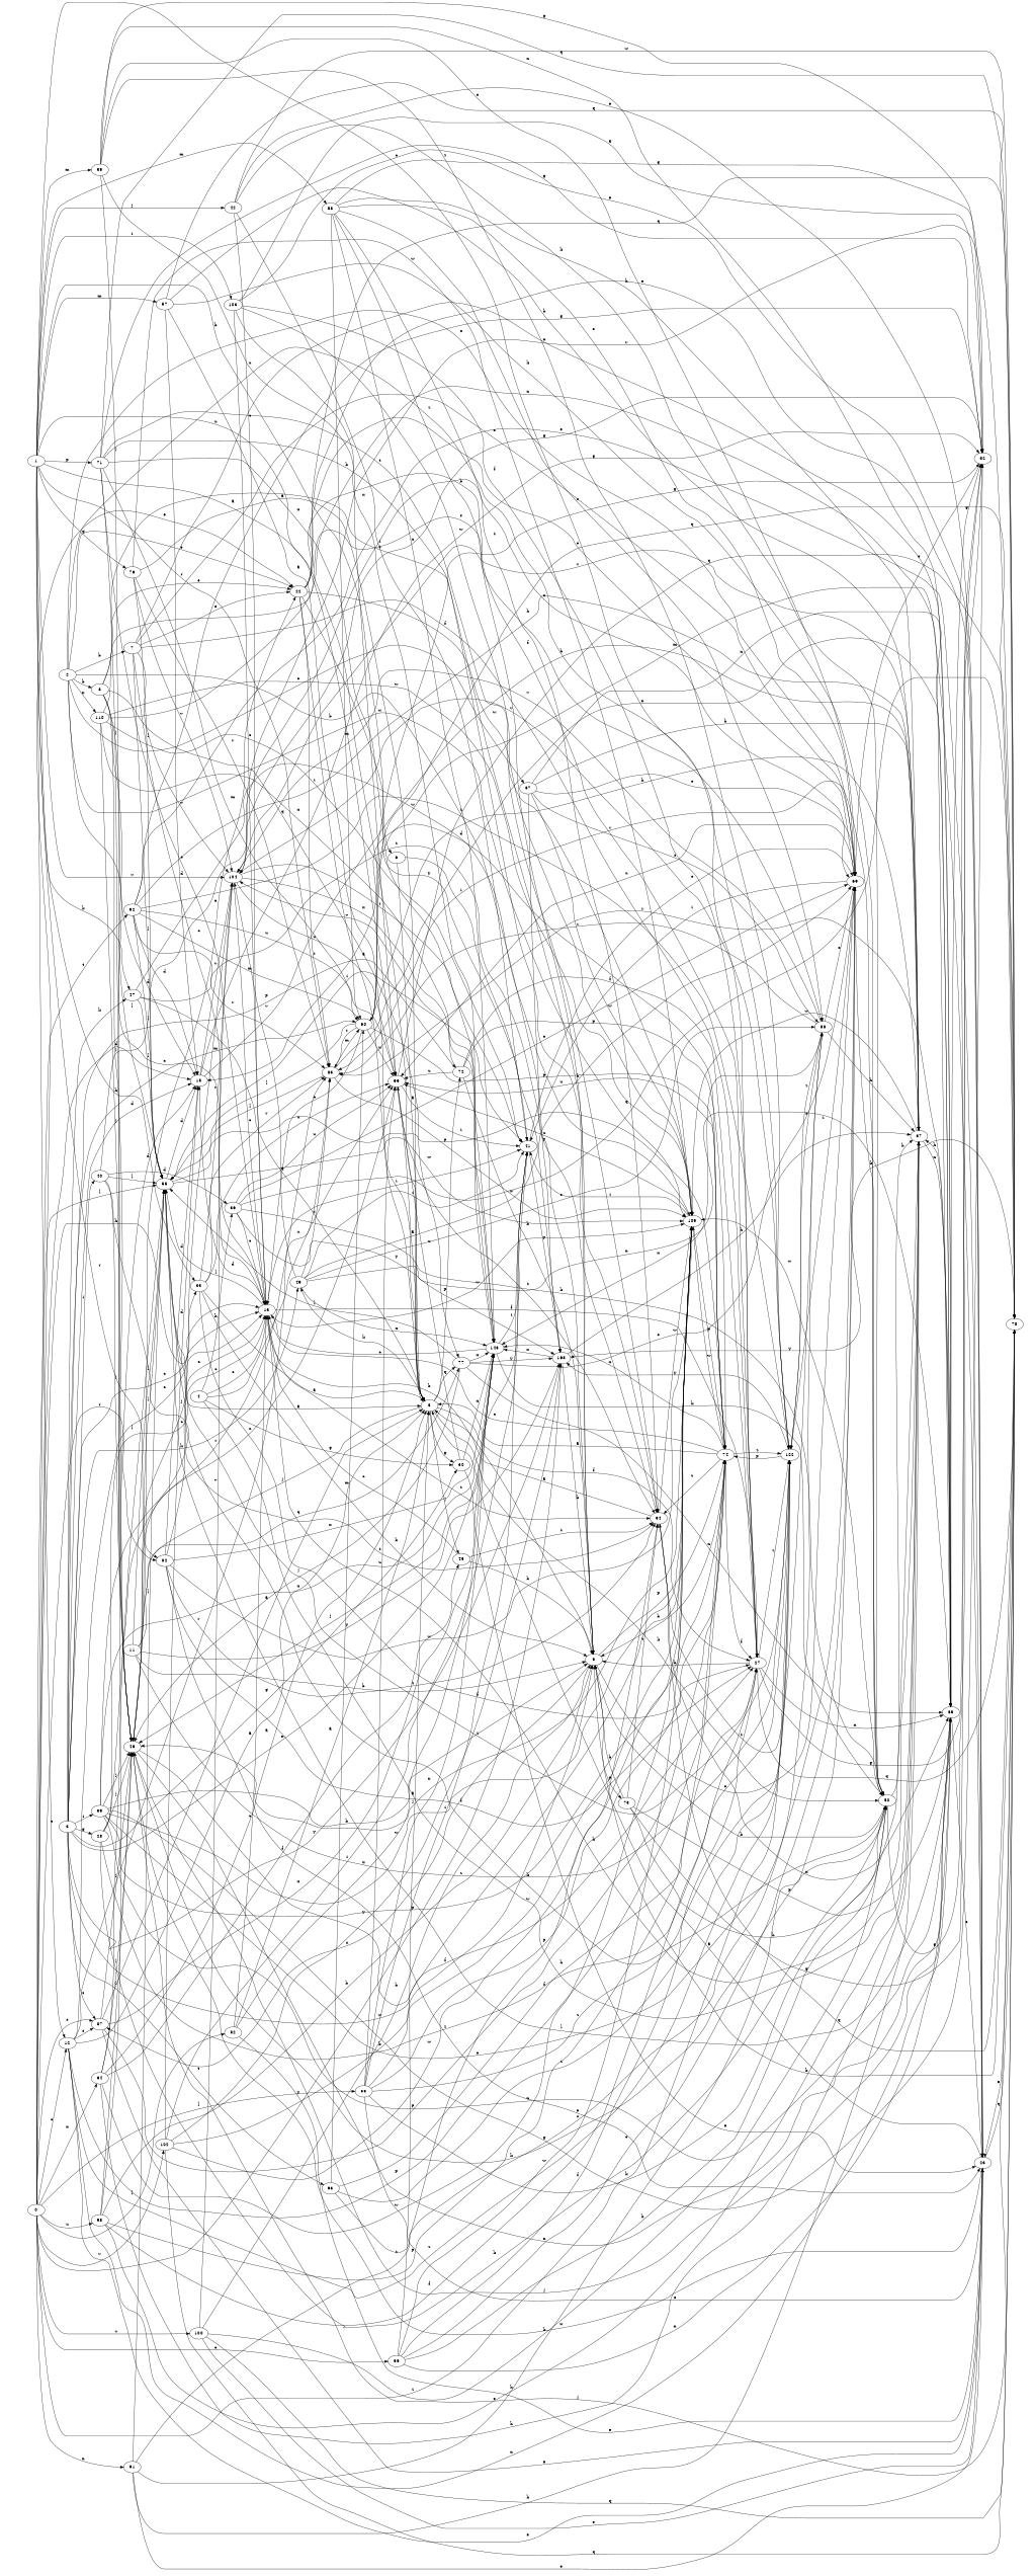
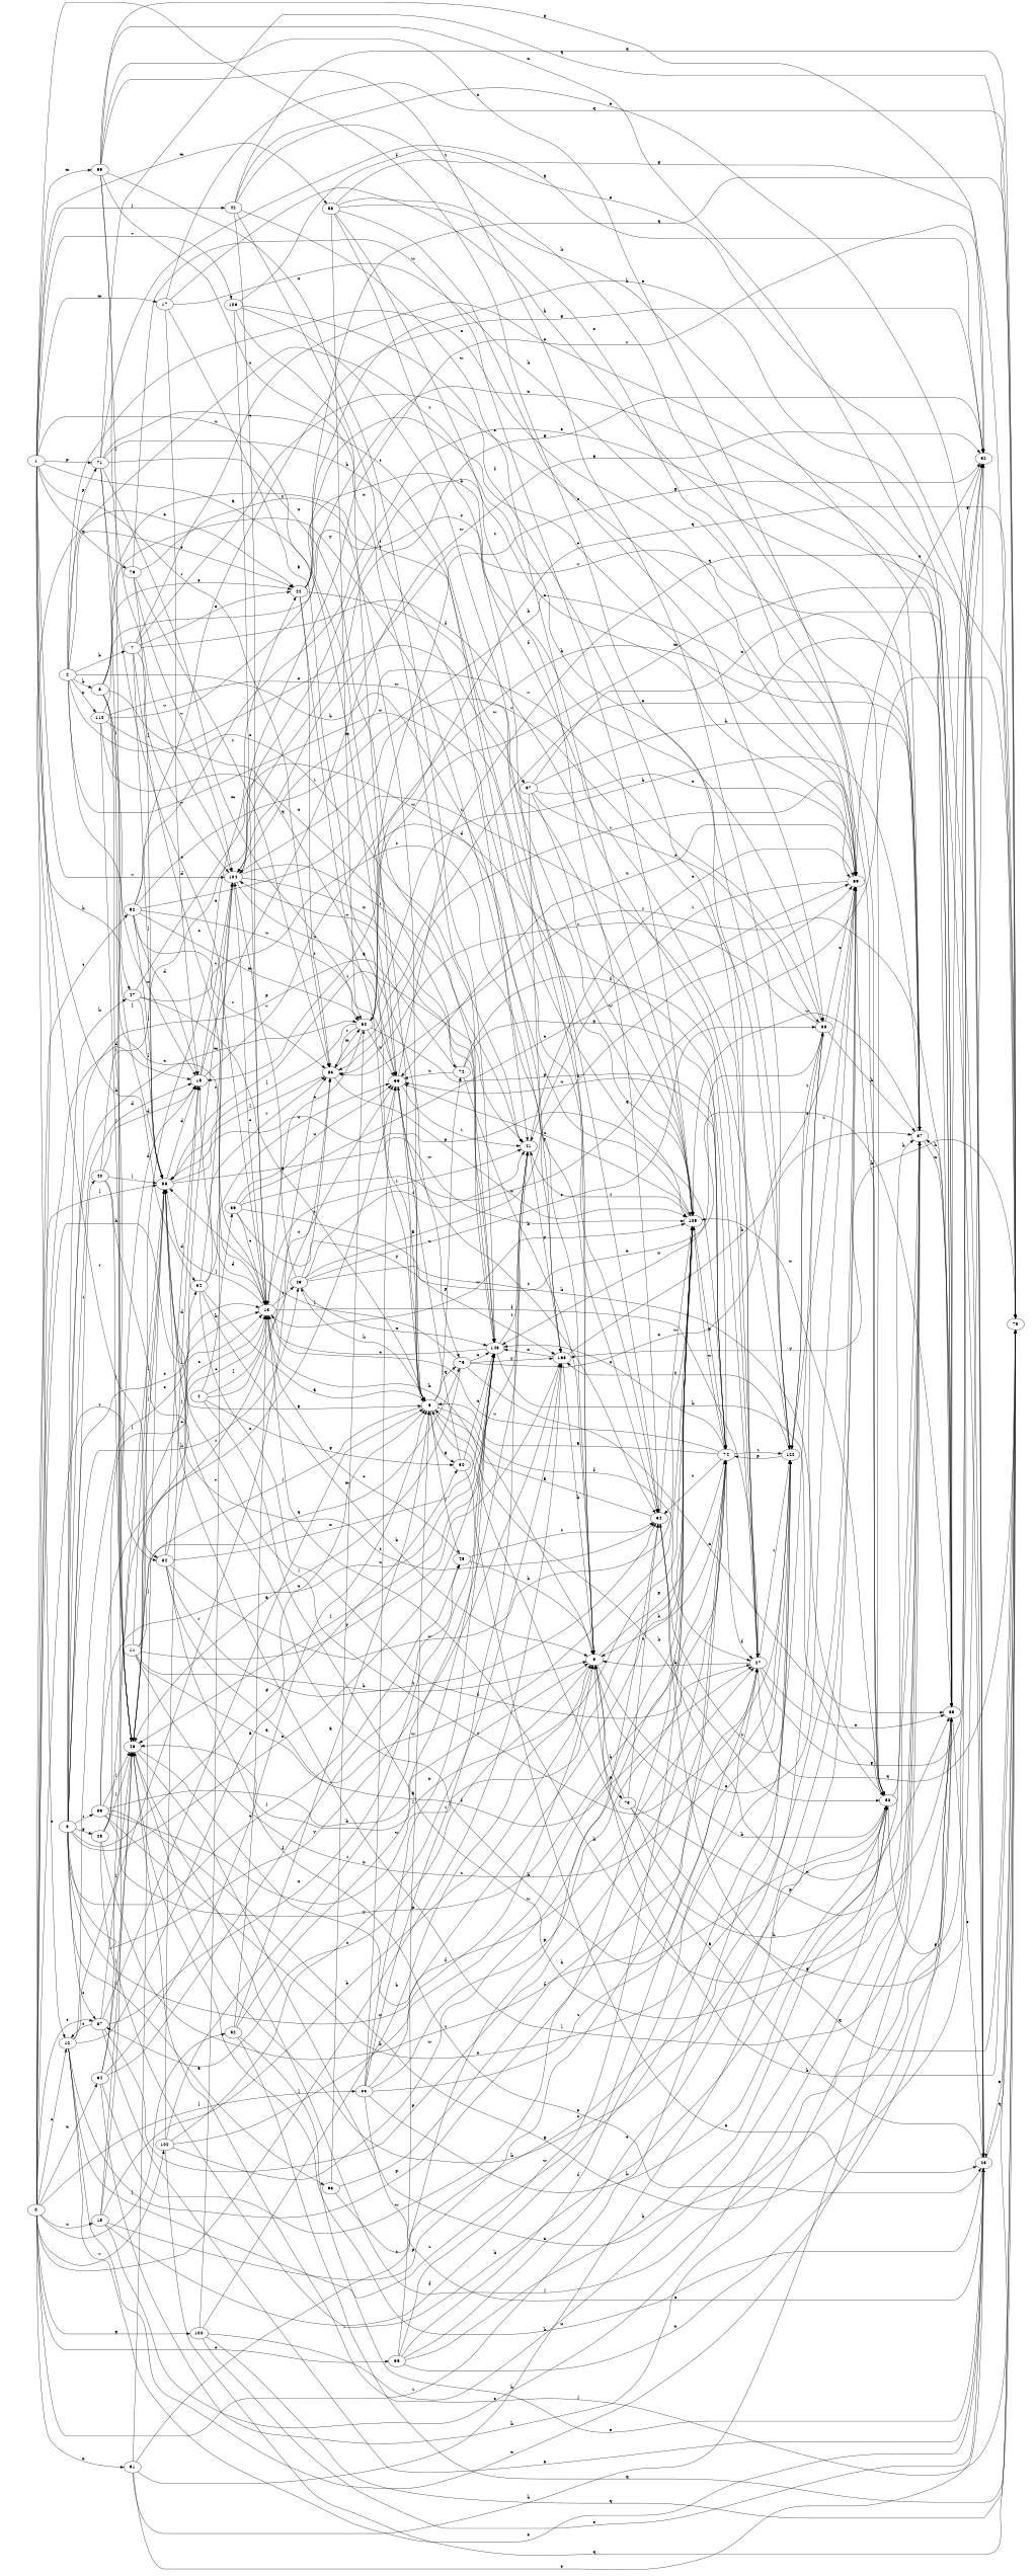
  strict digraph {
    rankdir=LR
    0
    12
    n3 [label=15]
    22
-   34 [label=33]
+   34
    52
    53
    55
    61
    64
    66
    82
    87
    92
-   98
+   98 [label=18]
    100
    102
    n18 [label=168]
    122
    11
    9
    109
-   77
+   77 [label=75]
    5
    83
    13
    65
    74
    23
    104
    37
    32
    27
    69
    78
    99
    n37 [label=143]
    50
    41
    94
    45
    46
    60
    88
    1
-   6
    42
    47
-   57
+   57 [label=17]
    58
    59
    71
    76
    103
    30
    49
    72
    2
    7
    8
    67
    110
    73
    3
    28
    39
    40
    93
    4
    36
    0 -> 12 [label=c]
    0 -> n3 [label=d]
    0 -> 22 [label=e]
    0 -> 34 [label=h]
    0 -> 52 [label=l]
    0 -> 53 [label=l]
    0 -> 55 [label=l]
    0 -> 61 [label=n]
    0 -> 64 [label=n]
    0 -> 66 [label=o]
    0 -> 82 [label=r]
    0 -> 87 [label=s]
    0 -> 92 [label=t]
    0 -> 98 [label=u]
-   0 -> 100 [label=v]
+   0 -> 100 [label=g]
    0 -> 102 [label=v]
-   0 -> n18 [label=y]
+   0 -> n18 [label=l]
    0 -> 122 [label=z]
-   12 -> 87 [label=s]
+   87 -> 12 [label=s]
    12 -> 122 [label=z]
    12 -> 5 [label=a]
    12 -> 83 [label=r]
    12 -> 13 [label=c]
    12 -> 65 [label=n]
    12 -> 74 [label=p]
    12 -> 23 [label=e]
    n3 -> 104 [label=v]
    n3 -> 37 [label=h]
    n3 -> 32 [label=g]
    22 -> 109 [label=w]
    22 -> 5 [label=a]
    22 -> 83 [label=r]
    22 -> 23 [label=e]
    22 -> 27 [label=f]
    22 -> 69 [label=o]
    22 -> 78 [label=q]
    34 -> 9 [label=b]
    34 -> 5 [label=a]
    34 -> 83 [label=r]
    34 -> 104 [label=v]
    34 -> 27 [label=f]
    34 -> 99 [label=u]
    52 -> 5 [label=a]
    52 -> 13 [label=c]
    52 -> 23 [label=e]
+   52 -> 78 [label=q]
    52 -> n37 [label=x]
    53 -> 122 [label=z]
    53 -> 109 [label=w]
    53 -> 74 [label=p]
    53 -> 23 [label=e]
    53 -> 99 [label=u]
    53 -> n37 [label=x]
    53 -> 50 [label=k]
    53 -> 41 [label=i]
    55 -> n3 [label=d]
    55 -> 122 [label=z]
    55 -> 109 [label=w]
    55 -> 5 [label=a]
    55 -> 74 [label=p]
    55 -> 50 [label=k]
    55 -> 41 [label=i]
    61 -> 55 [label=l]
    61 -> 23 [label=e]
    61 -> 37 [label=h]
    61 -> 69 [label=o]
    61 -> 94 [label=t]
    64 -> 55 [label=l]
    64 -> 109 [label=w]
    64 -> 5 [label=a]
    64 -> 37 [label=h]
    64 -> 45 [label=f]
    64 -> 46 [label=j]
    66 -> 109 [label=w]
    66 -> 5 [label=a]
    66 -> 65 [label=n]
    66 -> 27 [label=f]
    66 -> 69 [label=o]
    66 -> 50 [label=k]
    82 -> n3 [label=d]
    82 -> 109 [label=w]
    82 -> 13 [label=c]
    82 -> 23 [label=e]
    82 -> 27 [label=f]
    82 -> n37 [label=x]
    82 -> 94 [label=t]
    87 -> 5 [label=a]
    87 -> 74 [label=p]
    87 -> 23 [label=e]
    87 -> n37 [label=x]
    87 -> 46 [label=j]
    92 -> n3 [label=d]
    92 -> 55 [label=l]
    92 -> 122 [label=z]
    92 -> 83 [label=r]
    92 -> 23 [label=e]
    92 -> 37 [label=h]
    92 -> 32 [label=g]
    92 -> 99 [label=u]
    92 -> 60 [label=m]
    98 -> n3 [label=d]
    98 -> 9 [label=b]
    98 -> 74 [label=p]
    98 -> 37 [label=h]
    98 -> 27 [label=f]
    98 -> 46 [label=j]
    100 -> 9 [label=b]
    100 -> 23 [label=e]
    100 -> 104 [label=v]
    100 -> 78 [label=q]
    100 -> 50 [label=k]
    102 -> n3 [label=d]
    102 -> n18 [label=y]
    102 -> 9 [label=b]
    102 -> 109 [label=w]
    102 -> 78 [label=q]
    102 -> 41 [label=i]
    n18 -> 9 [label=b]
    n18 -> 37 [label=h]
    n18 -> n37 [label=x]
    122 -> n18 [label=y]
    122 -> 74 [label=p]
    122 -> 104 [label=v]
    122 -> 88 [label=s]
    11 -> 22 [label=e]
    11 -> 55 [label=l]
    11 -> n18 [label=y]
    11 -> 122 [label=z]
    11 -> 9 [label=b]
+   11 -> 109 [label=w]
    11 -> 77 [label=q]
    9 -> 87 [label=s]
    9 -> 74 [label=p]
    9 -> 69 [label=o]
    9 -> 73 [label=p]
    109 -> 74 [label=p]
    109 -> 99 [label=u]
    109 -> 41 [label=i]
    109 -> 46 [label=j]
    77 -> 55 [label=l]
    77 -> n18 [label=y]
    77 -> 65 [label=n]
    77 -> 69 [label=o]
    77 -> n37 [label=x]
    77 -> 46 [label=j]
    5 -> 77 [label=q]
    5 -> 27 [label=f]
    5 -> 50 [label=k]
    5 -> 45 [label=j]
    5 -> 46 [label=j]
    5 -> 30 [label=g]
    5 -> 49 [label=k]
    5 -> 72 [label=p]
    83 -> 55 [label=l]
    83 -> 109 [label=w]
    83 -> 65 [label=n]
    83 -> 60 [label=m]
    13 -> n3 [label=d]
    13 -> 55 [label=l]
    13 -> 9 [label=b]
    13 -> 109 [label=w]
    13 -> 37 [label=h]
    13 -> 27 [label=f]
    13 -> 41 [label=i]
-   13 -> 94 [label=t]
+   13 -> 49 [label=t]
    65 -> 55 [label=l]
    65 -> 83 [label=r]
    65 -> 23 [label=e]
    65 -> 37 [label=h]
    65 -> 32 [label=g]
    65 -> 46 [label=j]
    74 -> n3 [label=d]
    74 -> 122 [label=z]
    74 -> 9 [label=b]
    74 -> 109 [label=w]
    74 -> 5 [label=a]
-   74 -> 13 [label=c]
+   74 -> 13 [label=v]
    74 -> 27 [label=f]
    74 -> 99 [label=u]
    74 -> n37 [label=x]
    74 -> 94 [label=t]
    23 -> 5 [label=a]
    23 -> 78 [label=q]
    23 -> 46 [label=x]
    23 -> 60 [label=m]
    104 -> 13 [label=c]
    104 -> 69 [label=o]
    104 -> 99 [label=u]
    104 -> n37 [label=x]
    104 -> 41 [label=i]
    104 -> 46 [label=j]
    37 -> 109 [label=w]
    37 -> 65 [label=n]
    37 -> 104 [label=v]
    32 -> 69 [label=o]
    27 -> 122 [label=z]
    27 -> 9 [label=b]
    27 -> 65 [label=n]
    27 -> 32 [label=g]
    27 -> 78 [label=q]
    69 -> 122 [label=z]
    69 -> 99 [label=u]
    69 -> 50 [label=k]
    69 -> 41 [label=i]
    78 -> n18 [label=y]
    78 -> 9 [label=b]
    78 -> 23 [label=e]
    78 -> 104 [label=v]
    78 -> 46 [label=j]
    99 -> 5 [label=a]
    99 -> 78 [label=q]
    99 -> 41 [label=i]
    99 -> 94 [label=t]
    n37 -> 13 [label=c]
    n37 -> 50 [label=k]
    n37 -> 41 [label=i]
    50 -> 9 [label=b]
    50 -> 109 [label=w]
    50 -> 83 [label=r]
    50 -> 37 [label=h]
    50 -> 32 [label=g]
    41 -> n18 [label=y]
    41 -> 69 [label=o]
    41 -> 46 [label=j]
    94 -> 109 [label=w]
    94 -> 5 [label=a]
    94 -> 65 [label=n]
    94 -> 78 [label=q]
    45 -> 9 [label=b]
    45 -> 13 [label=c]
    45 -> 94 [label=t]
    46 -> 55 [label=l]
    46 -> 13 [label=c]
    46 -> 65 [label=n]
    46 -> 27 [label=f]
    46 -> 50 [label=k]
    60 -> 55 [label=l]
    60 -> 83 [label=r]
    60 -> 13 [label=c]
    60 -> 74 [label=p]
    60 -> 37 [label=h]
    60 -> 32 [label=g]
    60 -> 78 [label=q]
    60 -> 99 [label=u]
    88 -> 122 [label=z]
    88 -> 83 [label=r]
    88 -> 104 [label=v]
    88 -> 37 [label=h]
    88 -> 69 [label=o]
    88 -> n37 [label=x]
    88 -> 94 [label=t]
    1 -> 12 [label=c]
    1 -> 34 [label=h]
    1 -> 82 [label=r]
    1 -> 5 [label=a]
    1 -> 83 [label=r]
    1 -> 104 [label=v]
-   1 -> 27 [label=c]
+   1 -> 27 [label=f]
    1 -> 99 [label=u]
-   1 -> 6 [label=b]
    1 -> 42 [label=j]
    1 -> 47 [label=k]
    1 -> 57 [label=m]
    1 -> 58 [label=m]
    1 -> 59 [label=m]
    1 -> 71 [label=p]
    1 -> 76 [label=q]
-   1 -> 103 [label=i]
-   6 -> 5 [label=a]
-   6 -> 41 [label=i]
+   1 -> 103 [label=v]
+   42 -> 109 [label=w]
    42 -> 13 [label=c]
    42 -> 23 [label=e]
-   42 -> 78 [label=w]
+   42 -> 78 [label=q]
    42 -> 50 [label=k]
    42 -> 41 [label=i]
    47 -> 55 [label=l]
    47 -> 109 [label=w]
    47 -> 5 [label=a]
    47 -> 94 [label=t]
    57 -> n3 [label=d]
    57 -> 5 [label=a]
    57 -> 37 [label=h]
    57 -> 78 [label=q]
    57 -> 50 [label=k]
    58 -> 9 [label=b]
    58 -> 37 [label=h]
    58 -> 32 [label=g]
    58 -> 69 [label=o]
    58 -> 94 [label=t]
    58 -> 60 [label=m]
    58 -> 88 [label=s]
    59 -> 122 [label=z]
    59 -> 65 [label=n]
+   59 -> 104 [label=v]
    59 -> 32 [label=g]
    59 -> 69 [label=o]
    59 -> 99 [label=u]
-   58 -> n37 [label=x]
+   59 -> n37 [label=x]
    59 -> 46 [label=j]
    71 -> 9 [label=b]
    71 -> 13 [label=c]
    71 -> 32 [label=g]
    71 -> 78 [label=q]
    71 -> n37 [label=x]
    71 -> 94 [label=t]
    71 -> 46 [label=j]
    71 -> 60 [label=m]
    76 -> 55 [label=l]
    76 -> 109 [label=w]
-   76 -> 5 [label=a]
+   76 -> 5 [label=y]
    76 -> 83 [label=r]
    76 -> 104 [label=v]
    103 -> 109 [label=w]
    103 -> 13 [label=c]
    103 -> 23 [label=e]
-   103 -> 32 [label=g]
    103 -> 27 [label=f]
    103 -> n37 [label=x]
    30 -> 23 [label=e]
    30 -> 99 [label=u]
    30 -> n37 [label=x]
    49 -> 83 [label=r]
    49 -> 65 [label=n]
    49 -> 104 [label=v]
    49 -> 69 [label=h]
    49 -> n37 [label=x]
    49 -> 41 [label=i]
    49 -> 88 [label=s]
    72 -> 9 [label=b]
    72 -> 74 [label=p]
    72 -> 104 [label=v]
    72 -> 27 [label=f]
    72 -> 99 [label=u]
    2 -> 22 [label=e]
    2 -> 122 [label=z]
    2 -> 9 [label=b]
    2 -> 109 [label=w]
    2 -> 13 [label=c]
    2 -> 69 [label=o]
+   2 -> 71 [label=p]
    2 -> 7 [label=b]
    2 -> 8 [label=b]
    2 -> 67 [label=o]
    2 -> 110 [label=x]
    7 -> 22 [label=e]
    7 -> 55 [label=l]
    7 -> 13 [label=c]
    7 -> 65 [label=n]
    7 -> 104 [label=v]
    7 -> 27 [label=f]
    7 -> 69 [label=o]
-   8 -> n3 [label=d]
+   8 -> n3 [label=w]
    8 -> 22 [label=e]
    8 -> 55 [label=l]
-   22 -> n18 [label=y]
+   8 -> n18 [label=y]
    8 -> 77 [label=q]
    8 -> 94 [label=t]
    8 -> 46 [label=j]
    67 -> n18 [label=y]
    67 -> 109 [label=w]
    67 -> 65 [label=n]
    67 -> 37 [label=h]
    67 -> 69 [label=o]
    67 -> 88 [label=s]
    110 -> 109 [label=w]
    110 -> 65 [label=n]
    110 -> n37 [label=x]
    110 -> 41 [label=i]
    110 -> 46 [label=j]
    110 -> 88 [label=s]
    73 -> 9 [label=b]
    73 -> 65 [label=p]
    73 -> 37 [label=h]
    73 -> 32 [label=g]
    73 -> 94 [label=t]
    3 -> n3 [label=d]
    3 -> 87 [label=s]
    3 -> n18 [label=y]
    3 -> 109 [label=w]
    3 -> 13 [label=c]
    3 -> n37 [label=x]
+   3 -> 45 [label=j]
    3 -> 60 [label=m]
    3 -> 47 [label=k]
    3 -> 30 [label=g]
    3 -> 49 [label=k]
    3 -> 72 [label=p]
    3 -> 28 [label=g]
    3 -> 39 [label=i]
    3 -> 40 [label=i]
-   3 -> 93 [label=t]
+   3 -> 93 [label=a]
    28 -> 122 [label=z]
    28 -> 83 [label=r]
    28 -> 13 [label=c]
    28 -> 50 [label=k]
    28 -> 46 [label=j]
    39 -> 9 [label=b]
    39 -> 109 [label=w]
-   39 -> 65 [label=n]
    39 -> 74 [label=p]
    39 -> 32 [label=g]
    39 -> 69 [label=o]
    39 -> 99 [label=u]
    39 -> n37 [label=x]
    39 -> 46 [label=j]
-   40 -> 36 [label=d]
+   40 -> n3 [label=d]
    40 -> 55 [label=l]
    40 -> 32 [label=g]
    40 -> 94 [label=t]
    40 -> 46 [label=j]
-   93 -> 122 [label=z]
    93 -> 27 [label=f]
    93 -> 60 [label=m]
    93 -> 88 [label=s]
-   4 -> 13 [label=c]
+   4 -> 13 [label=l]
    4 -> 37 [label=h]
    4 -> 99 [label=u]
    4 -> 30 [label=g]
    4 -> 36 [label=h]
    36 -> n18 [label=y]
    36 -> 13 [label=c]
    36 -> 69 [label=o]
    36 -> 78 [label=q]
    36 -> 99 [label=u]
    36 -> 50 [label=k]
  }
